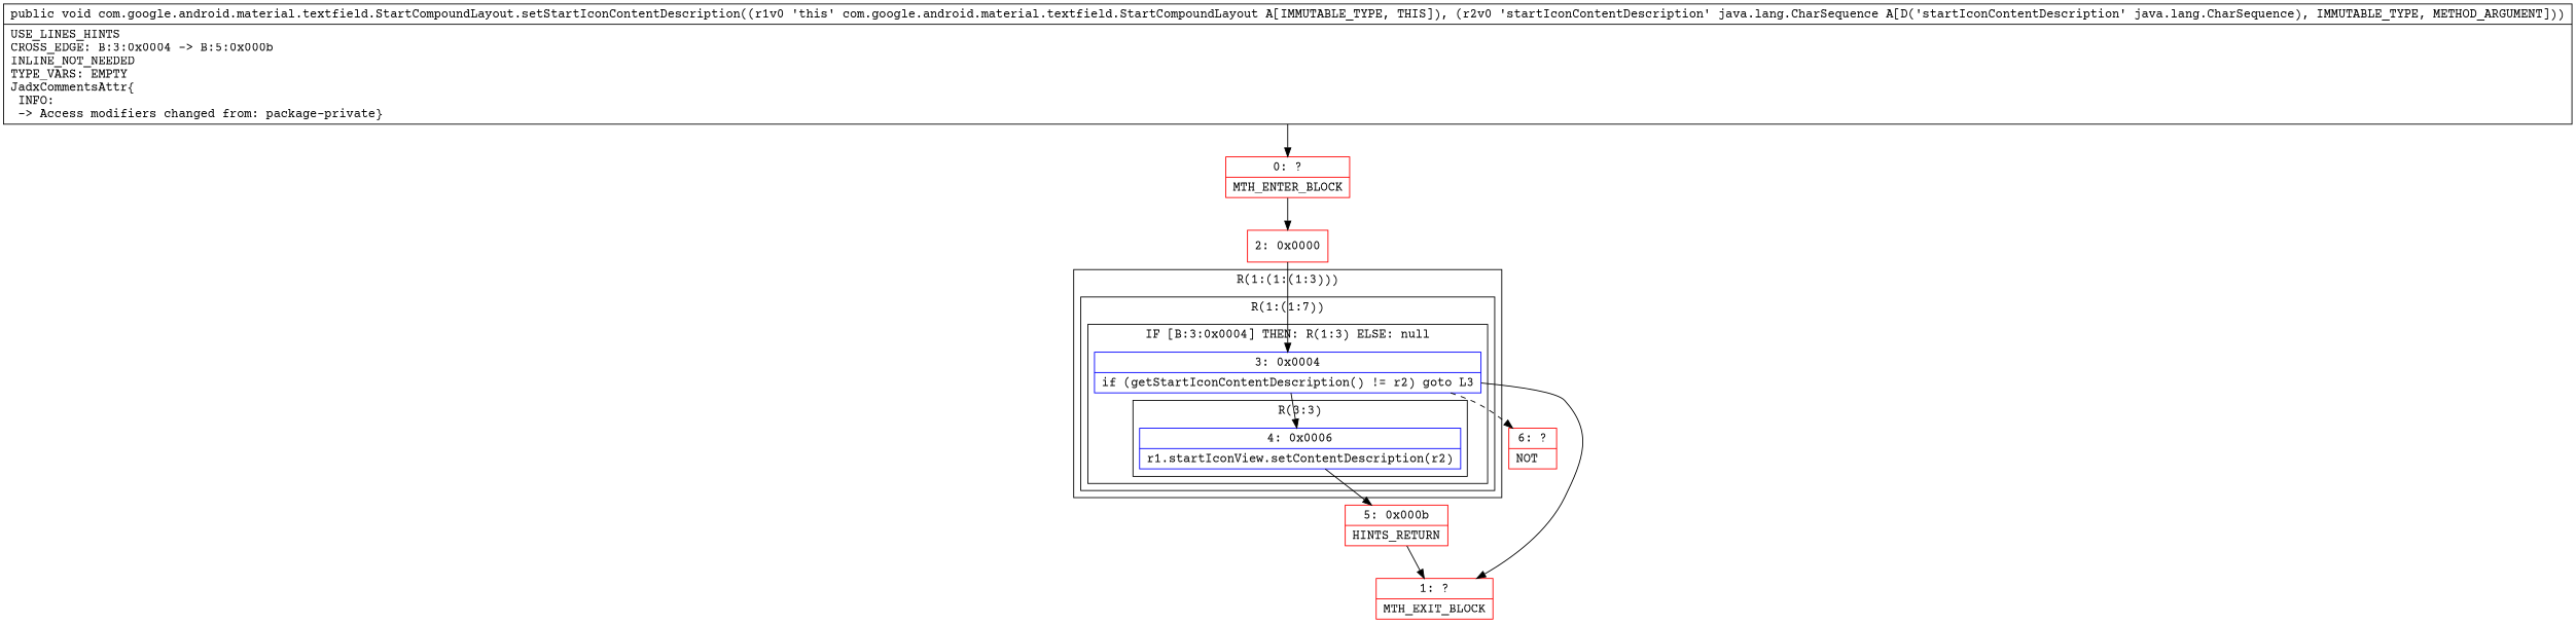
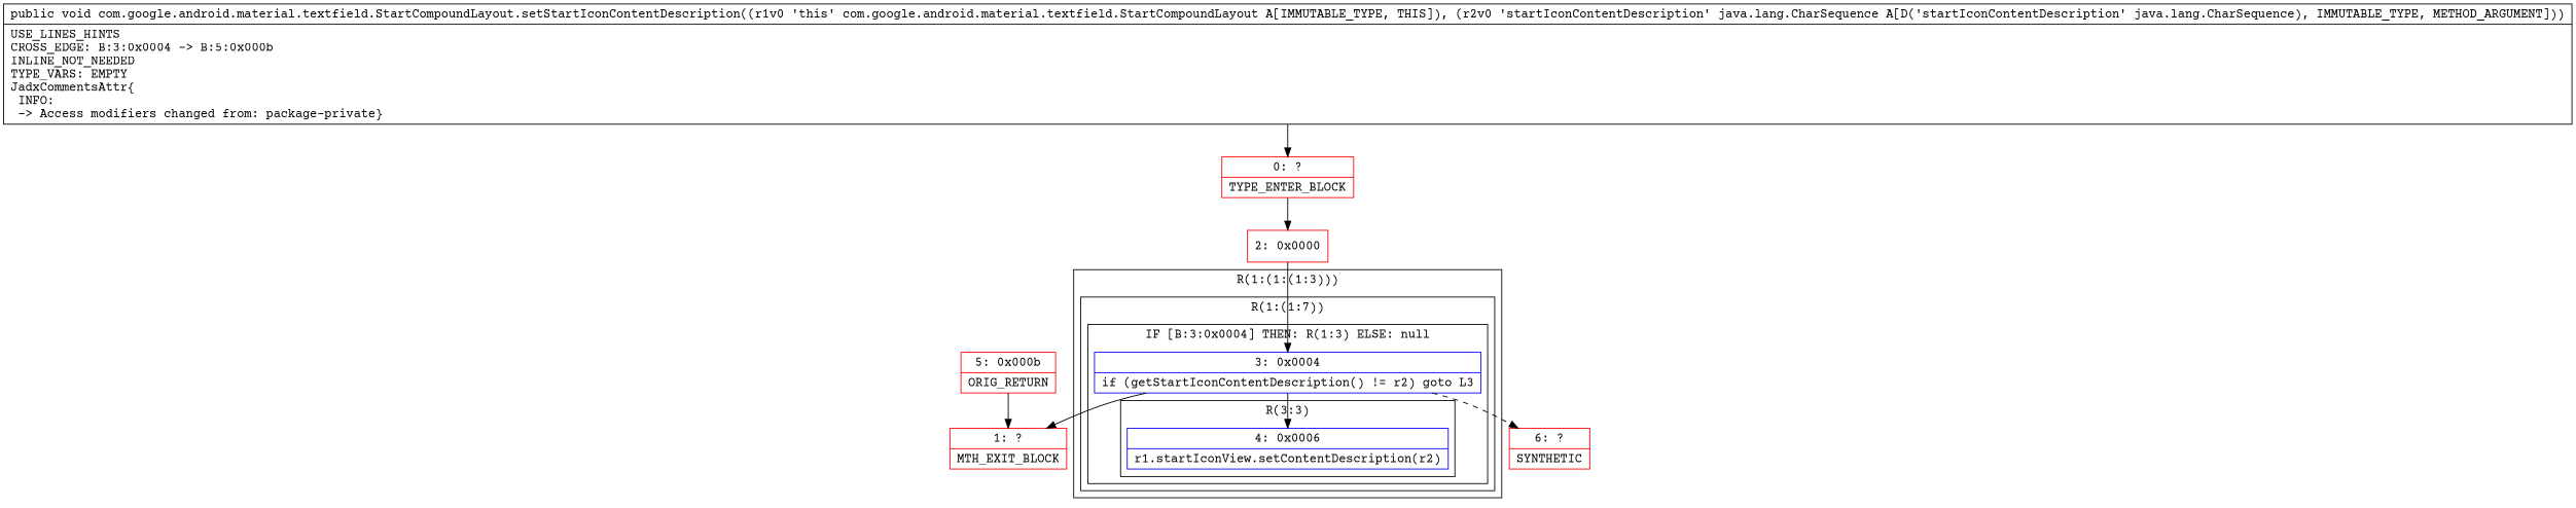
  digraph {
    fontname="Courier Prime"
    node [color=red fontname="Courier Prime" shape=record]
    edge [fontname="Courier Prime"]
    n1 [color=blue label="{4\:\ 0x0006|r1.startIconView.setContentDescription(r2)\l}"]
    n2 [color=blue label="{3\:\ 0x0004|if (getStartIconContentDescription() != r2) goto L3\l}"]
-   n3 [label="{5\:\ 0x000b|HINTS_RETURN\l}"]
-   n4 [label="{6\:\ ?|NOT\l}"]
+   n3 [label="{5\:\ 0x000b|ORIG_RETURN\l}"]
+   n4 [label="{6\:\ ?|SYNTHETIC\l}"]
    n5 [label="{1\:\ ?|MTH_EXIT_BLOCK\l}"]
-   n6 [label="{0\:\ ?|MTH_ENTER_BLOCK\l}"]
+   n6 [label="{0\:\ ?|TYPE_ENTER_BLOCK\l}"]
    n7 [label="{2\:\ 0x0000}"]
    n8 [label="{public void com.google.android.material.textfield.StartCompoundLayout.setStartIconContentDescription((r1v0 'this' com.google.android.material.textfield.StartCompoundLayout A[IMMUTABLE_TYPE, THIS]), (r2v0 'startIconContentDescription' java.lang.CharSequence A[D('startIconContentDescription' java.lang.CharSequence), IMMUTABLE_TYPE, METHOD_ARGUMENT]))  | USE_LINES_HINTS\lCROSS_EDGE: B:3:0x0004 \-\> B:5:0x000b\lINLINE_NOT_NEEDED\lTYPE_VARS: EMPTY\lJadxCommentsAttr\{\l INFO: \l \-\> Access modifiers changed from: package\-private\}\l}" color=""]
    subgraph cluster_1 {
      label="R(1:(1:(1:3)))"
      subgraph cluster_2 {
        label="R(1:(1:7))"
        subgraph cluster_3 {
          label="IF [B:3:0x0004] THEN: R(1:3) ELSE: null"
          n2
          subgraph cluster_4 {
            label="R(3:3)"
            n1
          }
        }
      }
    }
-   n1 -> n3
    n2 -> n1
    n2 -> n4 [style=dashed]
    n2 -> n5
    n3 -> n5
    n6 -> n7
    n7 -> n2
    n8 -> n6
  }
